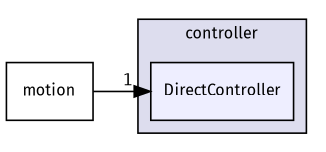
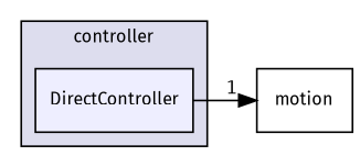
  digraph {
    compound=true
    rankdir=LR
    fontname="Fira Sans"
    node [fontname="Fira Sans" fontsize=10 shape=box]
    n1 [fillcolor="#eeeeff" label=DirectController pencolor=black style=filled]
    n2 [label=motion]
    subgraph cluster_1 {
      bgcolor="#ddddee"
      fontsize=10
      label=controller
      pencolor=black
      n1
    }
-   n2 -> n1 [headlabel=1 labeldistance=1.5 labelfontname=Helvetica labelfontsize=10 fontname="Fira Sans"]
+   n1 -> n2 [headlabel=1 labeldistance=1.5 labelfontname=Helvetica labelfontsize=10 fontname="Fira Sans"]
  }
